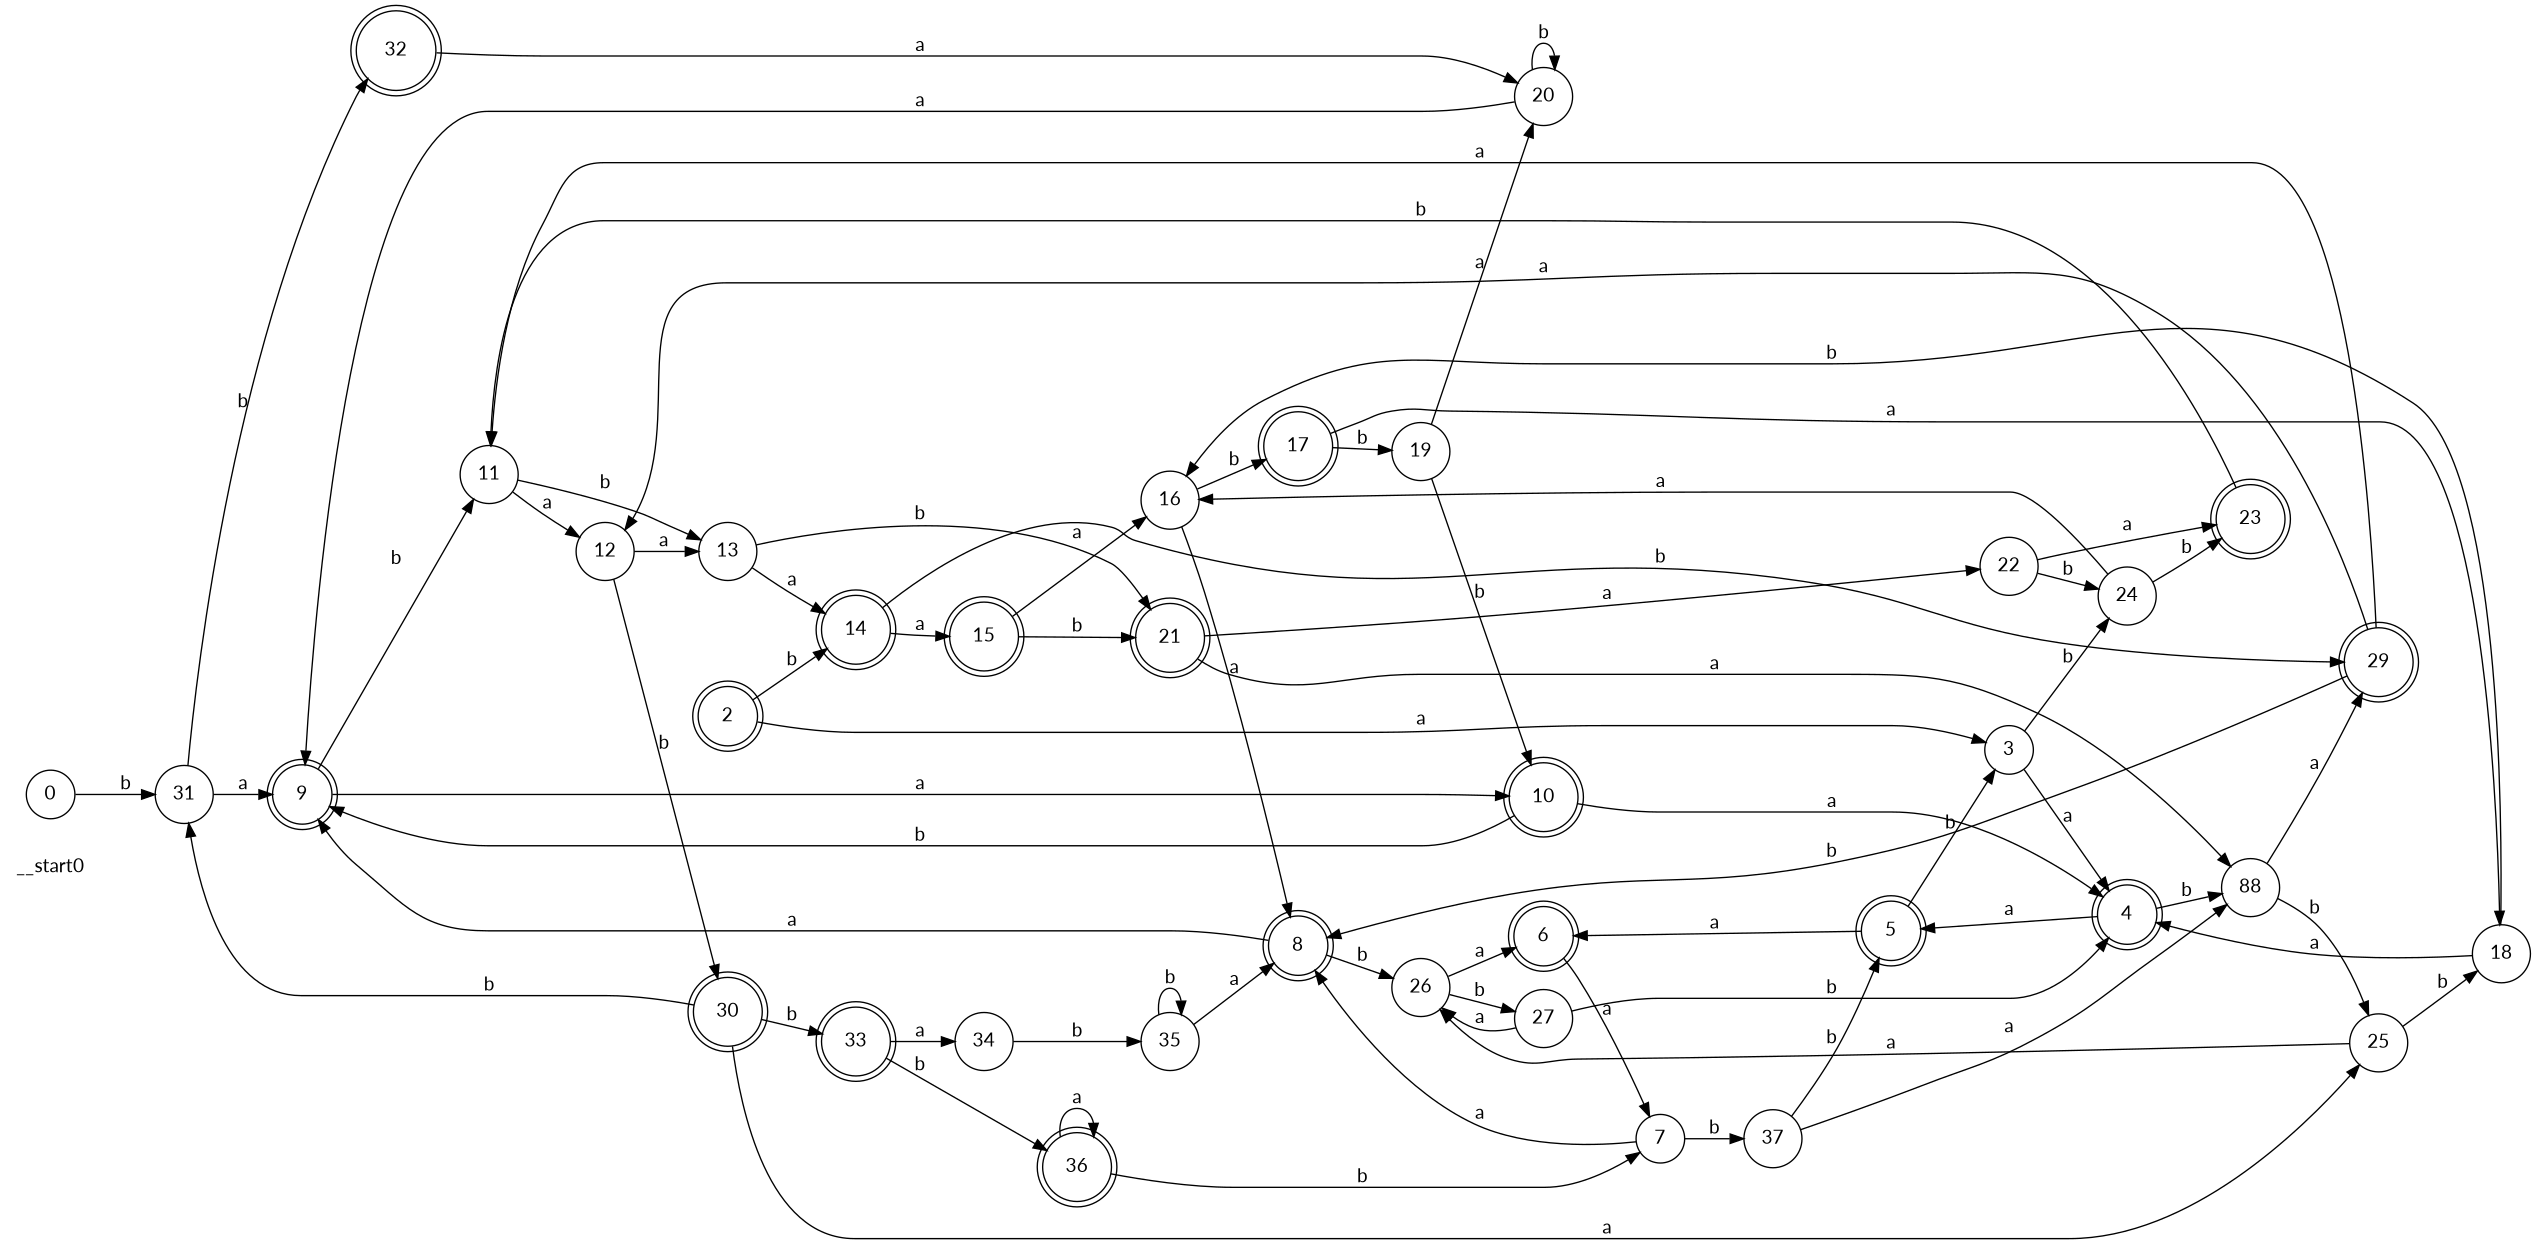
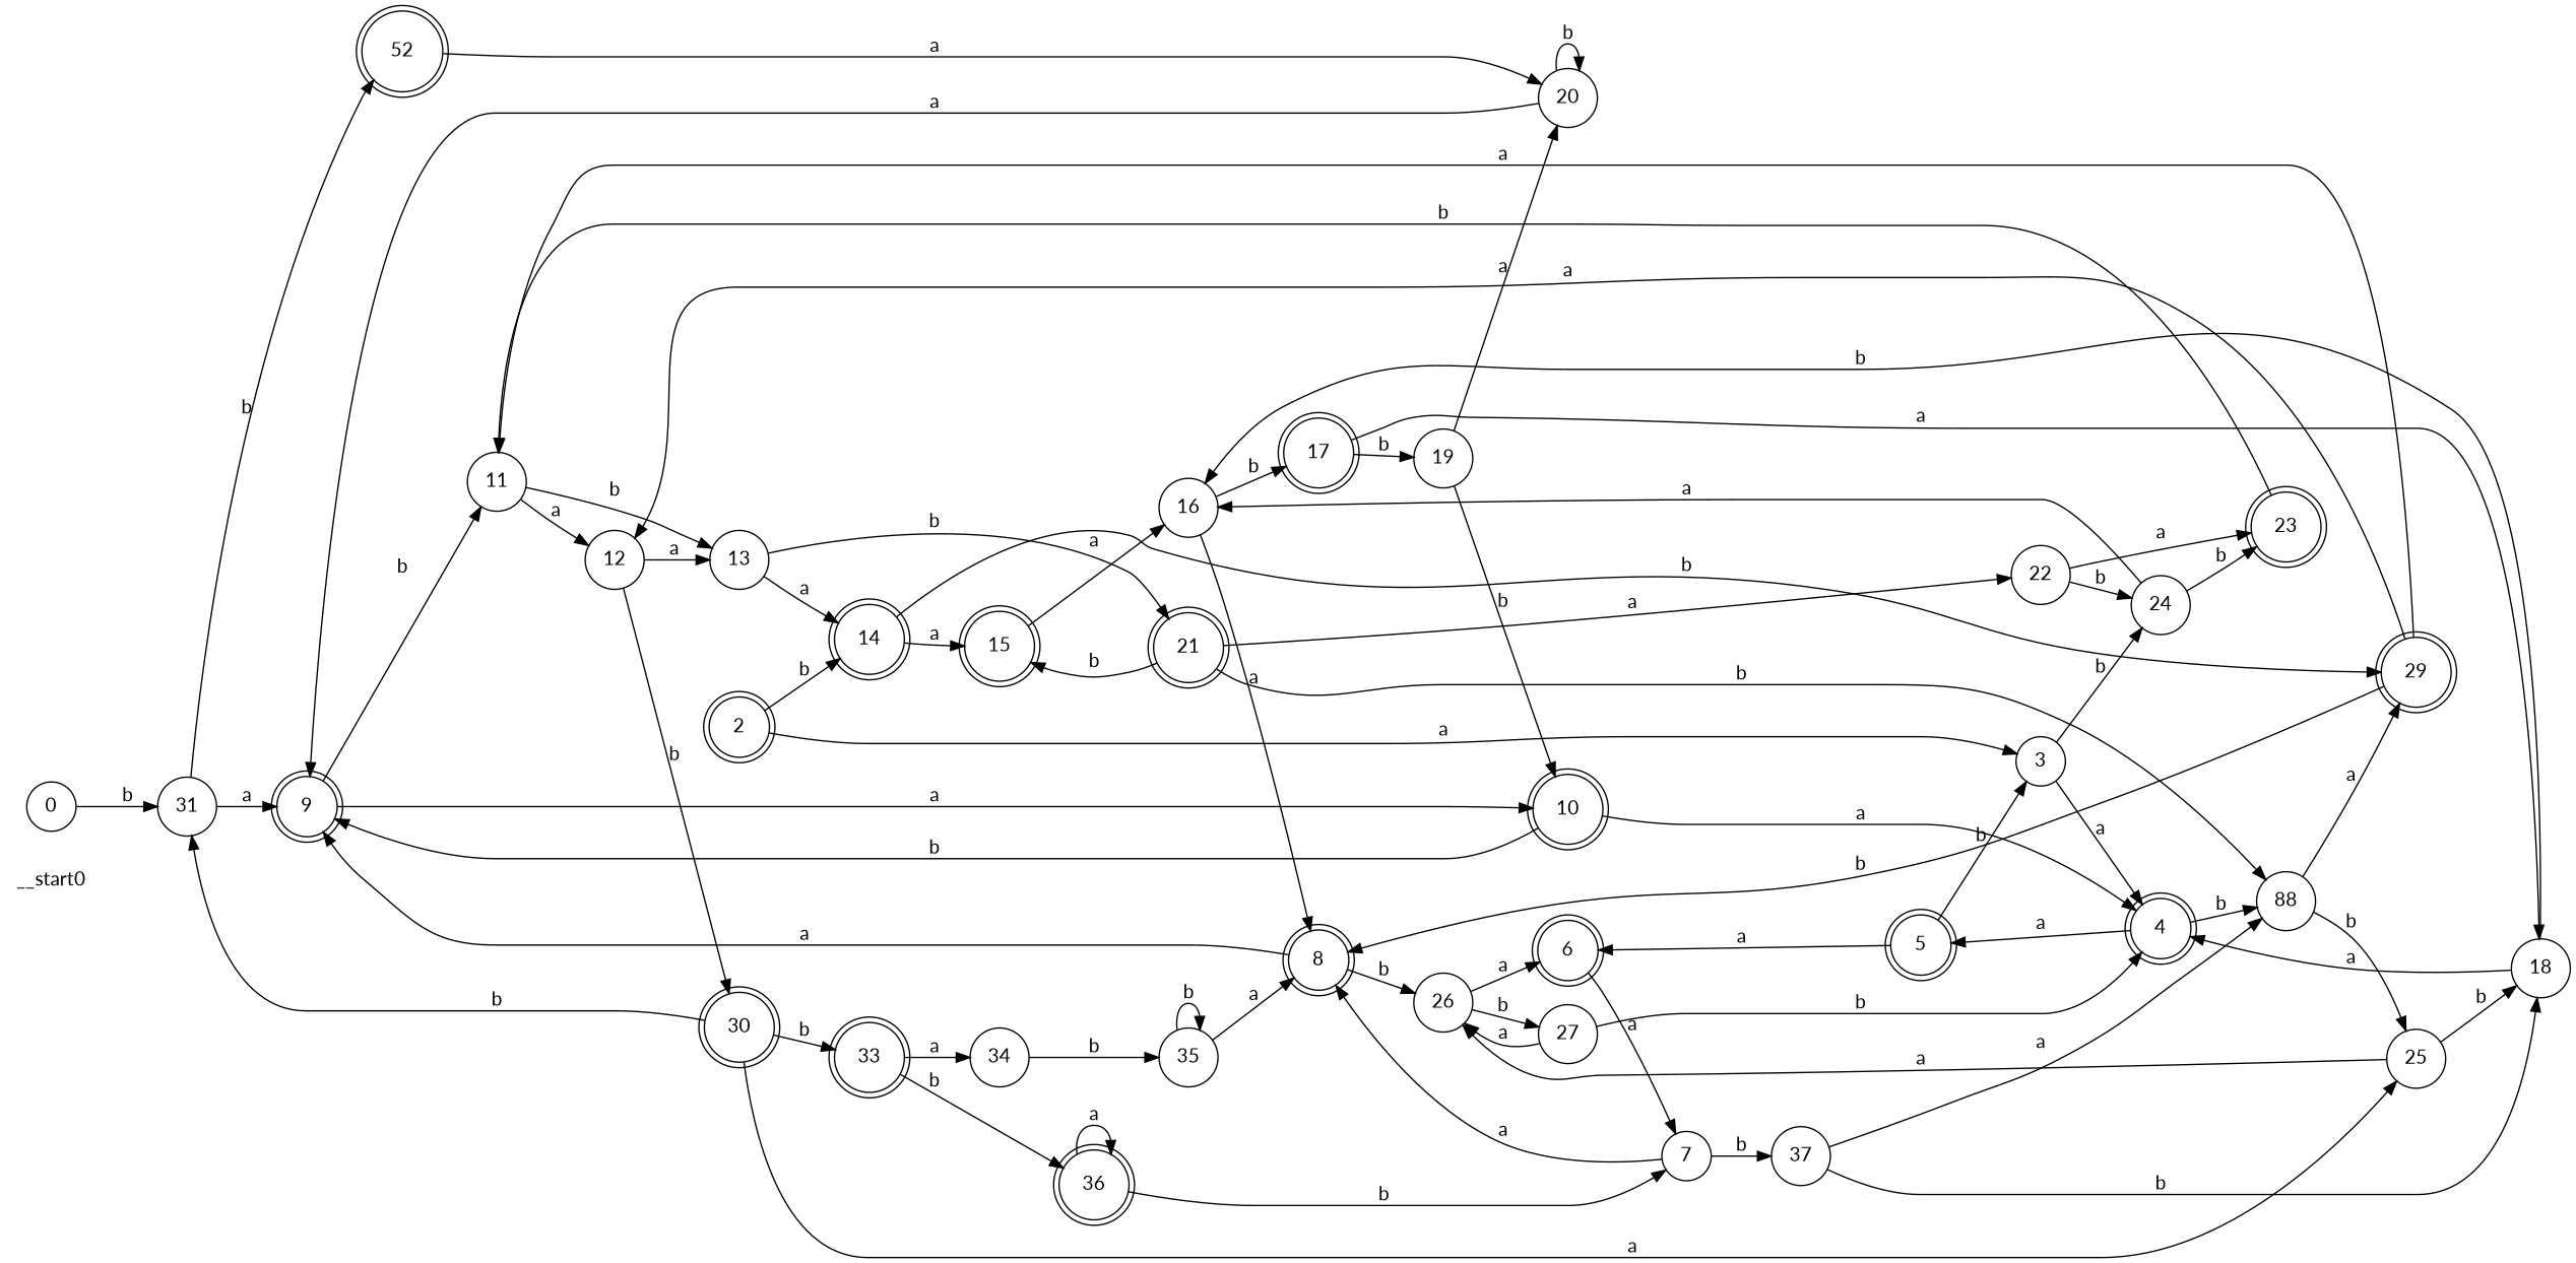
  digraph {
    fontname=Lato
    rankdir=LR
    node [fontname=Lato shape=circle color=black fillcolor=white style=filled]
    edge [fontname=Lato]
    __start0 [shape=none color="" fillcolor="" style=""]
    n2 [label=0]
    n3 [label=31]
    n4 [label=9 shape=doublecircle style="rounded,filled"]
-   n5 [label=32 shape=doublecircle style="rounded,filled"]
+   n5 [label=52 shape=doublecircle style="rounded,filled"]
    n6 [label=2 shape=doublecircle style="rounded,filled"]
    n7 [label=3]
    n8 [label=14 shape=doublecircle style="rounded,filled"]
    n9 [label=23 shape=doublecircle style="rounded,filled"]
    n10 [label=11]
    n11 [label=4 shape=doublecircle style="rounded,filled"]
    n12 [label=24]
    n13 [label=15 shape=doublecircle style="rounded,filled"]
    n14 [label=29 shape=doublecircle style="rounded,filled"]
    n15 [label=5 shape=doublecircle style="rounded,filled"]
    n16 [label=88]
    n17 [label=16]
    n18 [label=6 shape=doublecircle style="rounded,filled"]
    n19 [label=25]
    n20 [label=7]
    n21 [label=8 shape=doublecircle style="rounded,filled"]
    n22 [label=37]
    n23 [label=10 shape=doublecircle style="rounded,filled"]
    n24 [label=26]
    n25 [label=18]
    n26 [label=27]
    n27 [label=12]
    n28 [label=13]
    n29 [label=30 shape=doublecircle style="rounded,filled"]
    n30 [label=21 shape=doublecircle style="rounded,filled"]
    n31 [label=33 shape=doublecircle style="rounded,filled"]
    n32 [label=22]
    n33 [label=17 shape=doublecircle style="rounded,filled"]
    n34 [label=19]
    n35 [label=20]
    n36 [label=34]
    n37 [label=36 shape=doublecircle style="rounded,filled"]
    n38 [label=35]
    n2 -> n3 [label=b]
    n3 -> n4 [label=a]
    n3 -> n5 [label=b]
    n4 -> n10 [label=b]
    n4 -> n23 [label=a]
    n5 -> n35 [label=a]
    n6 -> n7 [label=a]
    n6 -> n8 [label=b]
    n7 -> n11 [label=a]
    n7 -> n12 [label=b]
    n8 -> n13 [label=a]
    n8 -> n14 [label=b]
    n9 -> n10 [label=b]
    n10 -> n27 [label=a]
    n10 -> n28 [label=b]
    n11 -> n15 [label=a]
    n11 -> n16 [label=b]
    n12 -> n9 [label=b]
    n12 -> n17 [label=a]
    n13 -> n17 [label=a]
-   n13 -> n30 [label=b]
+   n30 -> n13 [label=b]
    n14 -> n10 [label=a]
    n14 -> n21 [label=b]
    n14 -> n27 [label=a]
    n15 -> n7 [label=b]
    n15 -> n18 [label=a]
    n16 -> n14 [label=a]
    n16 -> n19 [label=b]
    n17 -> n21 [label=a]
    n17 -> n33 [label=b]
    n18 -> n20 [label=a]
    n19 -> n24 [label=a]
    n19 -> n25 [label=b]
    n20 -> n21 [label=a]
    n20 -> n22 [label=b]
    n21 -> n4 [label=a]
    n21 -> n24 [label=b]
    n22 -> n16 [label=a]
-   n22 -> n15 [label=b]
+   n22 -> n25 [label=b]
    n23 -> n4 [label=b]
    n23 -> n11 [label=a]
    n24 -> n18 [label=a]
    n24 -> n26 [label=b]
    n25 -> n11 [label=a]
    n25 -> n17 [label=b]
    n26 -> n11 [label=b]
    n26 -> n24 [label=a]
    n27 -> n28 [label=a]
    n27 -> n29 [label=b]
    n28 -> n8 [label=a]
    n28 -> n30 [label=b]
    n29 -> n3 [label=b]
    n29 -> n19 [label=a]
    n29 -> n31 [label=b]
-   n30 -> n16 [label=a]
+   n30 -> n16 [label=b]
    n30 -> n32 [label=a]
    n31 -> n36 [label=a]
    n31 -> n37 [label=b]
    n32 -> n9 [label=a]
    n32 -> n12 [label=b]
    n33 -> n25 [label=a]
    n33 -> n34 [label=b]
    n34 -> n23 [label=b]
    n34 -> n35 [label=a]
    n35 -> n4 [label=a]
    n35 -> n35 [label=b]
    n36 -> n38 [label=b]
    n37 -> n20 [label=b]
    n37 -> n37 [label=a]
    n38 -> n21 [label=a]
    n38 -> n38 [label=b]
  }
